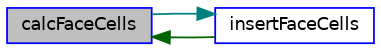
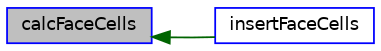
  digraph {
    rankdir=LR
    node [color=blue fontname=Helvetica fontsize=10 shape=record]
    edge [dir=back fontname=Helvetica fontsize=10 labelfontname=Helvetica labelfontsize=10 style=solid]
    n1 [fillcolor=grey75 fontcolor=black height=0.2 label=calcFaceCells style=filled width=0.4]
    n2 [height=0.2 label=insertFaceCells width=0.4]
    n1 -> n2 [color=darkgreen]
-   n2 -> n1 [color=teal]
  }
